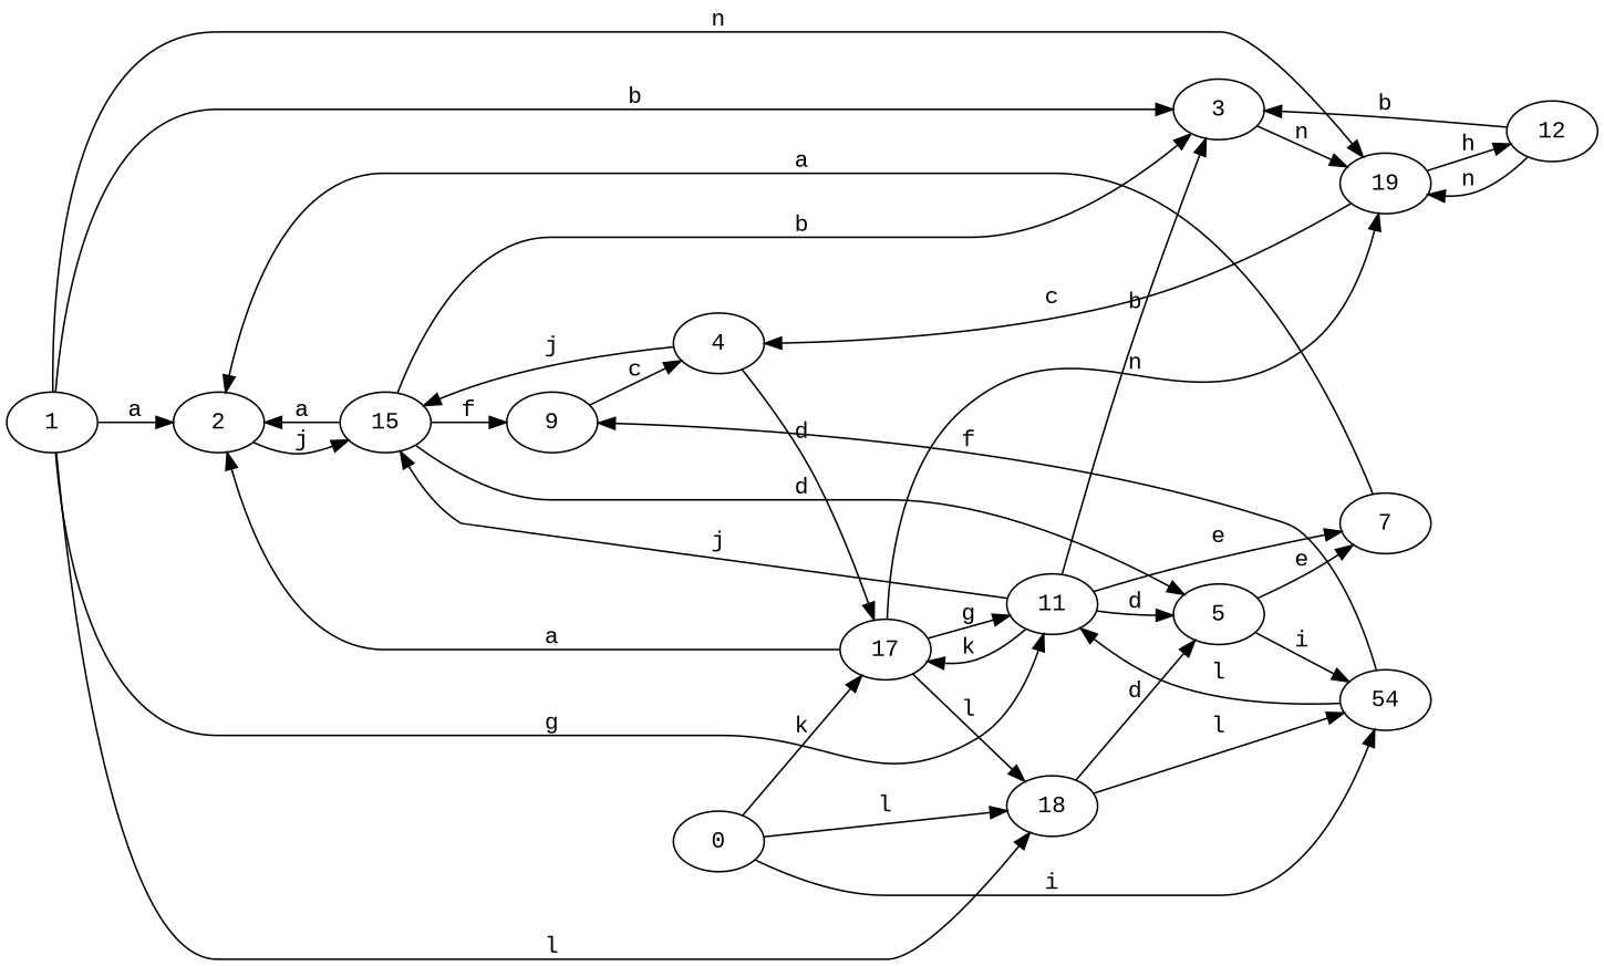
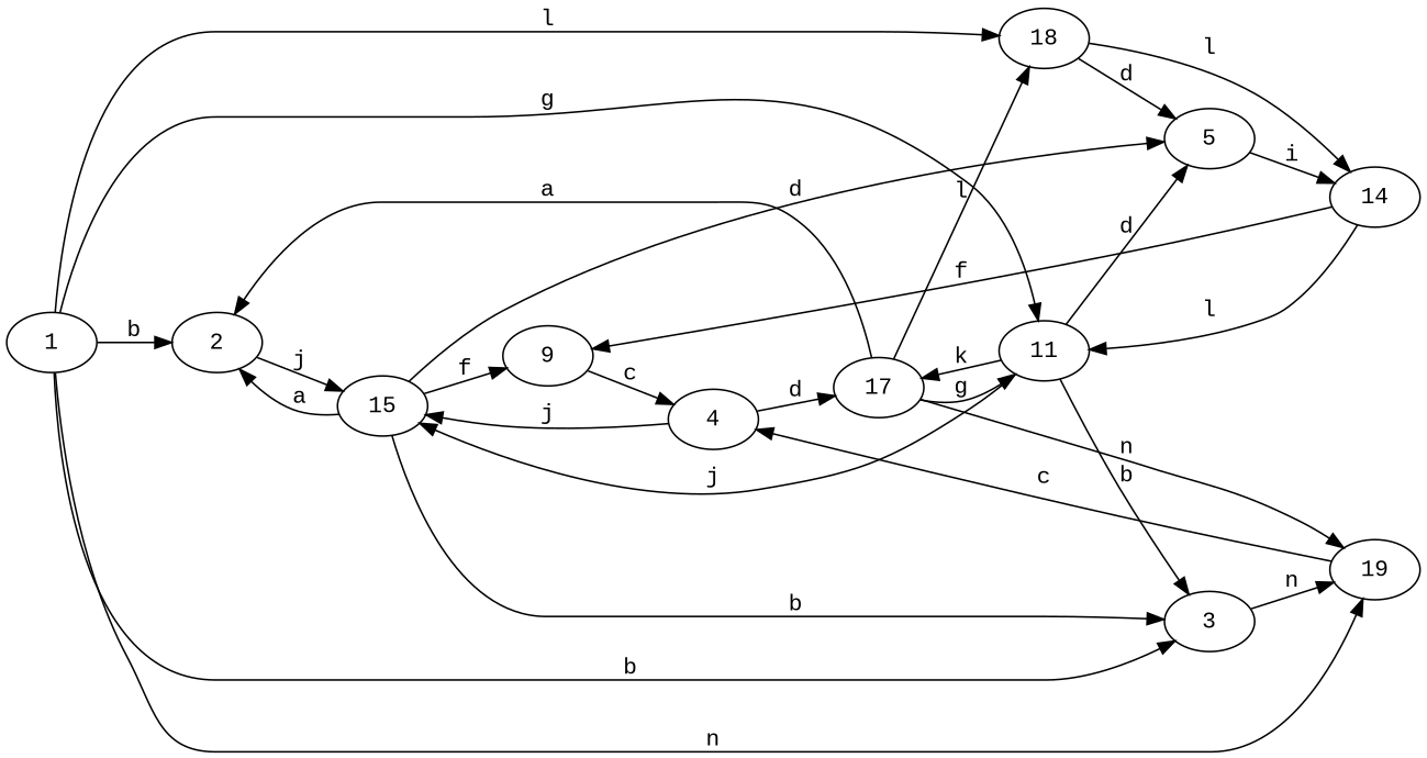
  strict digraph {
    fontname="Liberation Mono"
    rankdir=LR
    node [fontname="Liberation Mono"]
    edge [fontname="Liberation Mono"]
    2
    15
    3
    5
    9
    19
    4
-   12
    17
    18
    11
-   7
-   14 [label=54]
-   0
+   14
    1
    2 -> 15 [label=j]
    15 -> 2 [label=a]
    15 -> 3 [label=b]
    15 -> 5 [label=d]
    15 -> 9 [label=f]
    3 -> 19 [label=n]
-   5 -> 7 [label=e]
    5 -> 14 [label=i]
    9 -> 4 [label=c]
    19 -> 4 [label=c]
-   19 -> 12 [label=h]
    4 -> 15 [label=j]
    4 -> 17 [label=d]
-   12 -> 3 [label=b]
-   12 -> 19 [label=n]
    17 -> 2 [label=a]
    17 -> 19 [label=n]
    17 -> 18 [label=l]
    17 -> 11 [label=g]
    18 -> 5 [label=d]
    18 -> 14 [label=l]
    11 -> 15 [label=j]
    11 -> 3 [label=b]
    11 -> 5 [label=d]
    11 -> 17 [label=k]
-   11 -> 7 [label=e]
-   7 -> 2 [label=a]
    14 -> 9 [label=f]
    14 -> 11 [label=l]
-   0 -> 17 [label=k]
-   0 -> 18 [label=l]
-   0 -> 14 [label=i]
-   1 -> 2 [label=a]
+   1 -> 2 [label=b]
    1 -> 3 [label=b]
    1 -> 19 [label=n]
    1 -> 18 [label=l]
    1 -> 11 [label=g]
  }
